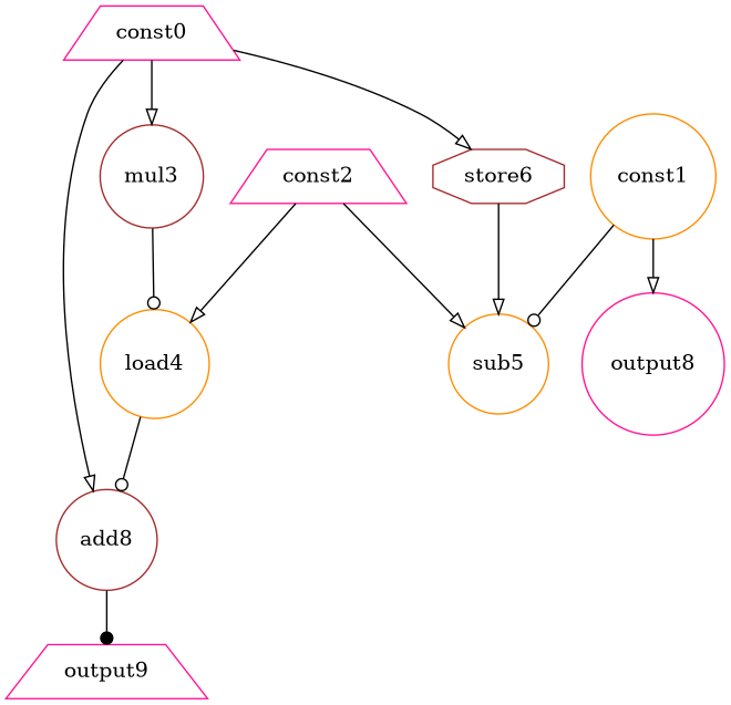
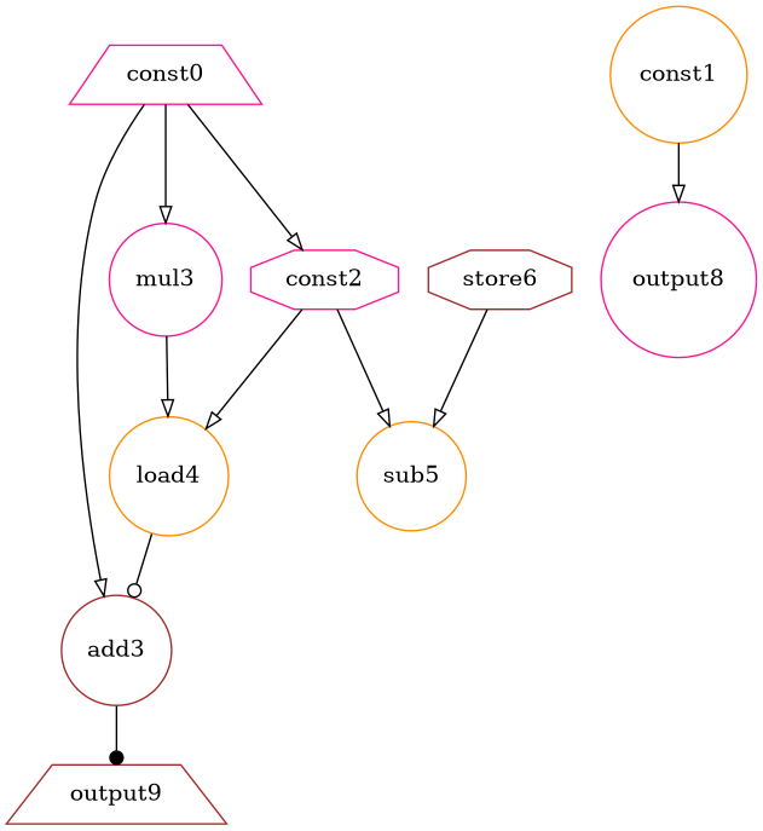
  digraph {
    node [color=deeppink opcode=const shape=circle]
    edge [arrowhead=onormal operand=0]
    const0 [shape=trapezium]
-   mul3 [color=brown opcode=mul]
+   mul3 [opcode=mul]
    store6 [color=brown opcode=store shape=octagon]
-   add8 [color=brown opcode=add]
+   add8 [color=brown opcode=add label=add3]
    load4 [color=darkorange opcode=load]
    sub5 [color=darkorange opcode=sub]
-   output9 [opcode=output shape=trapezium]
+   output9 [color=brown opcode=output shape=trapezium]
    const1 [color=darkorange]
    n9 [label=output8 opcode=output]
-   const2 [shape=trapezium]
+   const2 [shape=octagon]
    const0 -> mul3
-   const0 -> store6
+   const0 -> const2
    const0 -> add8
-   mul3 -> load4 [arrowhead=odot]
+   mul3 -> load4
    store6 -> sub5 [operand=1]
    add8 -> output9 [arrowhead=dot]
    load4 -> add8 [arrowhead=odot operand=1]
-   const1 -> sub5 [arrowhead=odot]
    const1 -> n9
    const2 -> load4 [operand=1]
    const2 -> sub5 [operand=1]
  }
